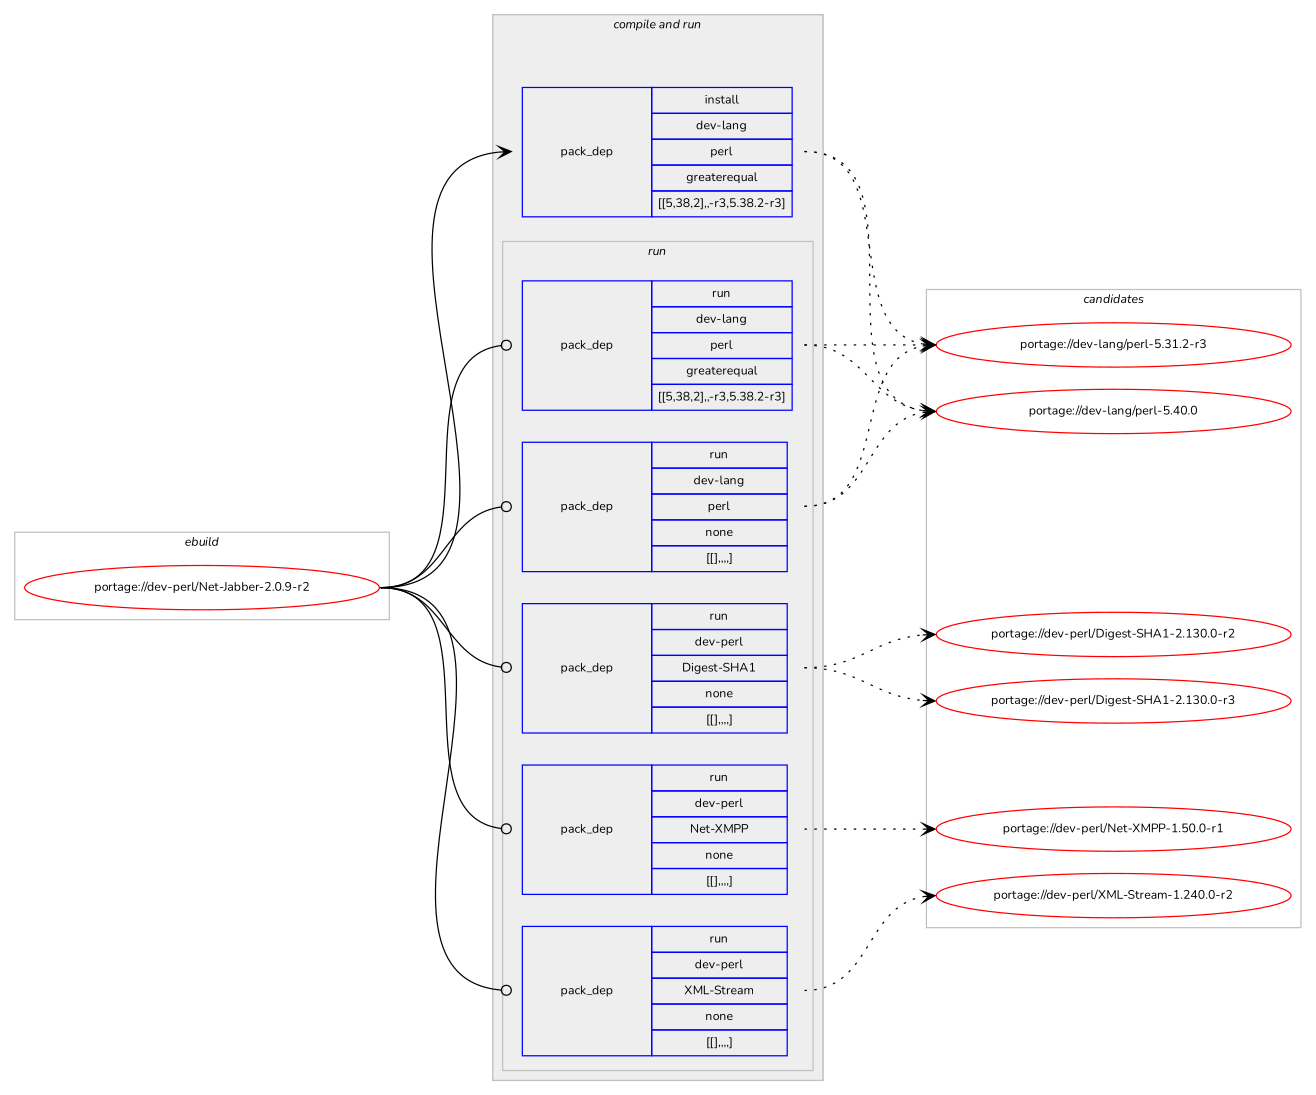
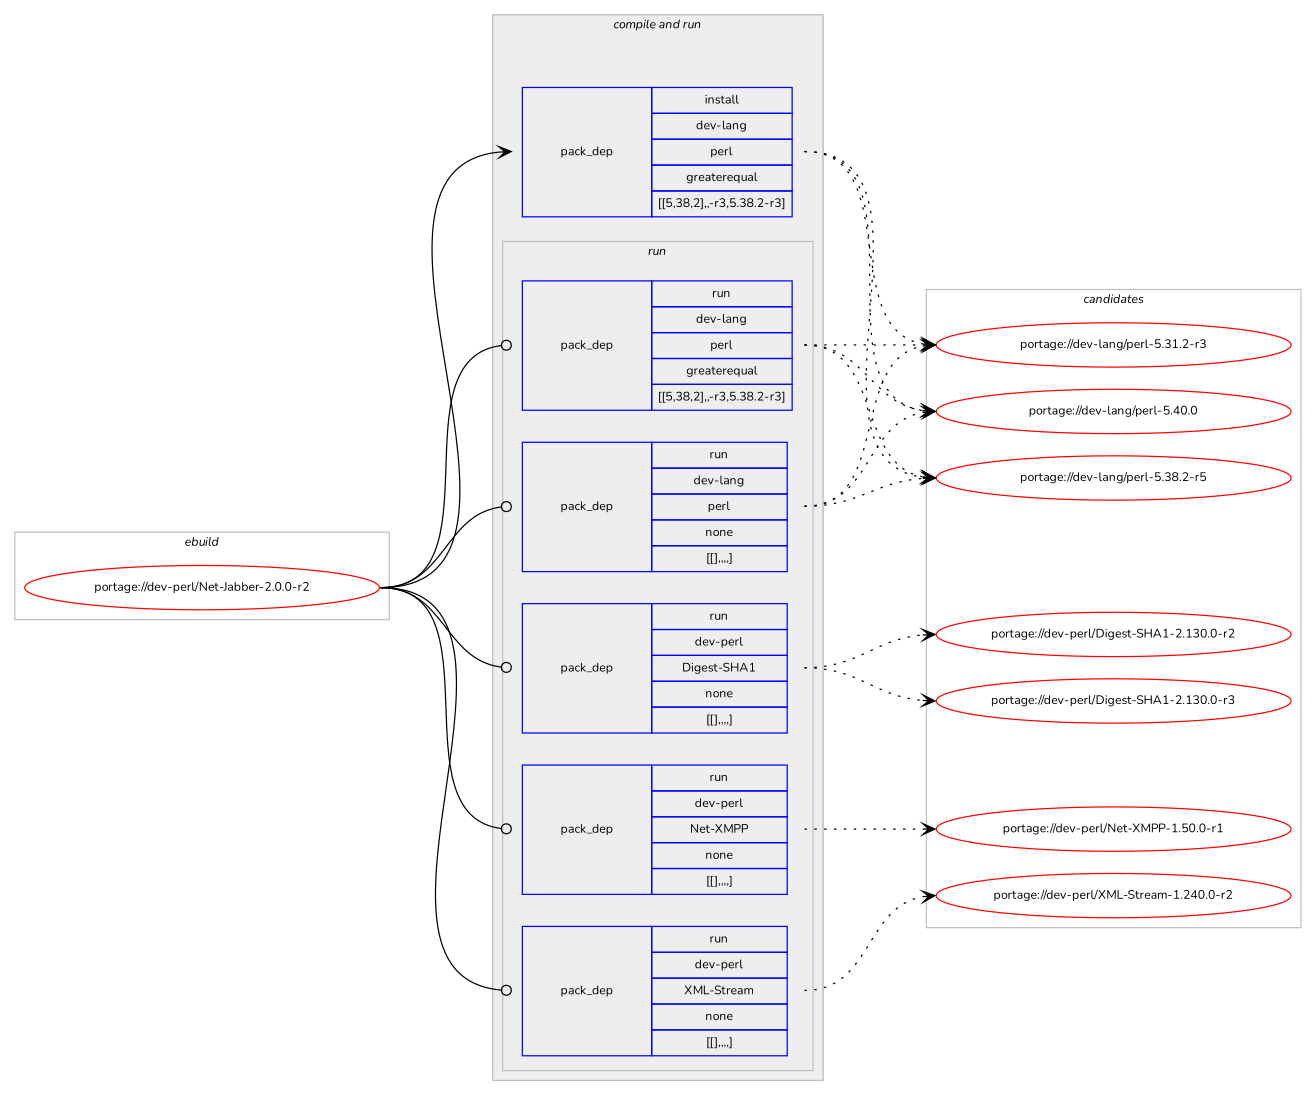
  digraph {
    compound=true
    concentrate=true
    fontname=Nunito
    fontsize=10
    newrank=true
    rankdir=LR
    ranksep=1.5
    node [color=red fontname=Nunito fontsize=10]
    edge [arrowhead=vee fontname=Nunito headport=w style=dotted tailport=e weight=100]
-   n1 [label="portage://dev-perl/Net-Jabber-2.0.9-r2" width=4]
+   n1 [label="portage://dev-perl/Net-Jabber-2.0.0-r2" width=4]
    n2 [color=blue label=<<TABLE BORDER="0" CELLBORDER="1" CELLSPACING="0" CELLPADDING="4" WIDTH="220"><TR><TD ROWSPAN="6" CELLPADDING="30">pack_dep</TD></TR><TR><TD WIDTH="110">install</TD></TR><TR><TD>dev-lang</TD></TR><TR><TD>perl</TD></TR><TR><TD>greaterequal</TD></TR><TR><TD>[[5,38,2],,-r3,5.38.2-r3]</TD></TR></TABLE>> shape=none]
    n3 [color=blue label=<<TABLE BORDER="0" CELLBORDER="1" CELLSPACING="0" CELLPADDING="4" WIDTH="220"><TR><TD ROWSPAN="6" CELLPADDING="30">pack_dep</TD></TR><TR><TD WIDTH="110">run</TD></TR><TR><TD>dev-lang</TD></TR><TR><TD>perl</TD></TR><TR><TD>greaterequal</TD></TR><TR><TD>[[5,38,2],,-r3,5.38.2-r3]</TD></TR></TABLE>> shape=none]
    n4 [color=blue label=<<TABLE BORDER="0" CELLBORDER="1" CELLSPACING="0" CELLPADDING="4" WIDTH="220"><TR><TD ROWSPAN="6" CELLPADDING="30">pack_dep</TD></TR><TR><TD WIDTH="110">run</TD></TR><TR><TD>dev-lang</TD></TR><TR><TD>perl</TD></TR><TR><TD>none</TD></TR><TR><TD>[[],,,,]</TD></TR></TABLE>> shape=none]
    n5 [color=blue label=<<TABLE BORDER="0" CELLBORDER="1" CELLSPACING="0" CELLPADDING="4" WIDTH="220"><TR><TD ROWSPAN="6" CELLPADDING="30">pack_dep</TD></TR><TR><TD WIDTH="110">run</TD></TR><TR><TD>dev-perl</TD></TR><TR><TD>Digest-SHA1</TD></TR><TR><TD>none</TD></TR><TR><TD>[[],,,,]</TD></TR></TABLE>> shape=none]
    n6 [color=blue label=<<TABLE BORDER="0" CELLBORDER="1" CELLSPACING="0" CELLPADDING="4" WIDTH="220"><TR><TD ROWSPAN="6" CELLPADDING="30">pack_dep</TD></TR><TR><TD WIDTH="110">run</TD></TR><TR><TD>dev-perl</TD></TR><TR><TD>Net-XMPP</TD></TR><TR><TD>none</TD></TR><TR><TD>[[],,,,]</TD></TR></TABLE>> shape=none]
    n7 [color=blue label=<<TABLE BORDER="0" CELLBORDER="1" CELLSPACING="0" CELLPADDING="4" WIDTH="220"><TR><TD ROWSPAN="6" CELLPADDING="30">pack_dep</TD></TR><TR><TD WIDTH="110">run</TD></TR><TR><TD>dev-perl</TD></TR><TR><TD>XML-Stream</TD></TR><TR><TD>none</TD></TR><TR><TD>[[],,,,]</TD></TR></TABLE>> shape=none]
    n8 [label="portage://dev-lang/perl-5.40.0" width=4]
+   n9 [label="portage://dev-lang/perl-5.38.2-r5" width=4]
    n10 [label="portage://dev-lang/perl-5.31.2-r3" width=4]
    n11 [label="portage://dev-perl/XML-Stream-1.240.0-r2" width=4]
    n12 [label="portage://dev-perl/Digest-SHA1-2.130.0-r3" width=4]
    n13 [label="portage://dev-perl/Digest-SHA1-2.130.0-r2" width=4]
    n14 [label="portage://dev-perl/Net-XMPP-1.50.0-r1" width=4]
    subgraph cluster_1 {
      color=gray
      label=<<i>ebuild</i>>
      n1
    }
    subgraph cluster_2 {
      color=gray
      label=<<i>dependencies</i>>
      subgraph cluster_3 {
        color=gray
        fillcolor="#eeeeee"
        label=<<i>compile</i>>
        style=filled
        subgraph sub_4 {
          color=gray
          fillcolor="#eeeeee"
          label=<<i>compile</i>>
          style=filled
          n2
        }
      }
      subgraph cluster_5 {
        color=gray
        fillcolor="#eeeeee"
        label=<<i>compile and run</i>>
        style=filled
      }
      subgraph cluster_6 {
        color=gray
        fillcolor="#eeeeee"
        label=<<i>run</i>>
        style=filled
        subgraph sub_7 {
          color=gray
          fillcolor="#eeeeee"
          label=<<i>run</i>>
          style=filled
          n3
        }
        subgraph sub_8 {
          color=gray
          fillcolor="#eeeeee"
          label=<<i>run</i>>
          style=filled
          n4
        }
        subgraph sub_9 {
          color=gray
          fillcolor="#eeeeee"
          label=<<i>run</i>>
          style=filled
          n5
        }
        subgraph sub_10 {
          color=gray
          fillcolor="#eeeeee"
          label=<<i>run</i>>
          style=filled
          n6
        }
        subgraph sub_11 {
          color=gray
          fillcolor="#eeeeee"
          label=<<i>run</i>>
          style=filled
          n7
        }
      }
    }
    subgraph cluster_12 {
      color=gray
      label=<<i>candidates</i>>
      rank=same
      subgraph sub_13 {
        color=black
        label=<<i>candidates</i>>
        nodesep=1
        rank=same
        n8
+       n9
        n10
      }
      subgraph sub_14 {
        color=black
        label=<<i>candidates</i>>
        nodesep=1
        rank=same
        n11
      }
      subgraph sub_15 {
        color=black
        label=<<i>candidates</i>>
        nodesep=1
        rank=same
        n8
+       n9
        n10
      }
      subgraph sub_16 {
        color=black
        label=<<i>candidates</i>>
        nodesep=1
        rank=same
        n8
+       n9
        n10
      }
      subgraph sub_17 {
        color=black
        label=<<i>candidates</i>>
        nodesep=1
        rank=same
        n12
        n13
      }
      subgraph sub_18 {
        color=black
        label=<<i>candidates</i>>
        nodesep=1
        rank=same
        n14
      }
    }
    n1 -> n2 [style=solid weight=20]
    n1 -> n3 [arrowhead=odot style=solid weight=20]
    n1 -> n4 [arrowhead=odot style=solid weight=20]
    n1 -> n5 [arrowhead=odot style=solid weight=20]
    n1 -> n6 [arrowhead=odot style=solid weight=20]
    n1 -> n7 [arrowhead=odot style=solid weight=20]
    n2 -> n8
+   n2 -> n9
    n2 -> n10
    n3 -> n8
+   n3 -> n9
    n3 -> n10
    n4 -> n8
+   n4 -> n9
    n4 -> n10
    n5 -> n12
    n5 -> n13
    n6 -> n14
    n7 -> n11
  }
